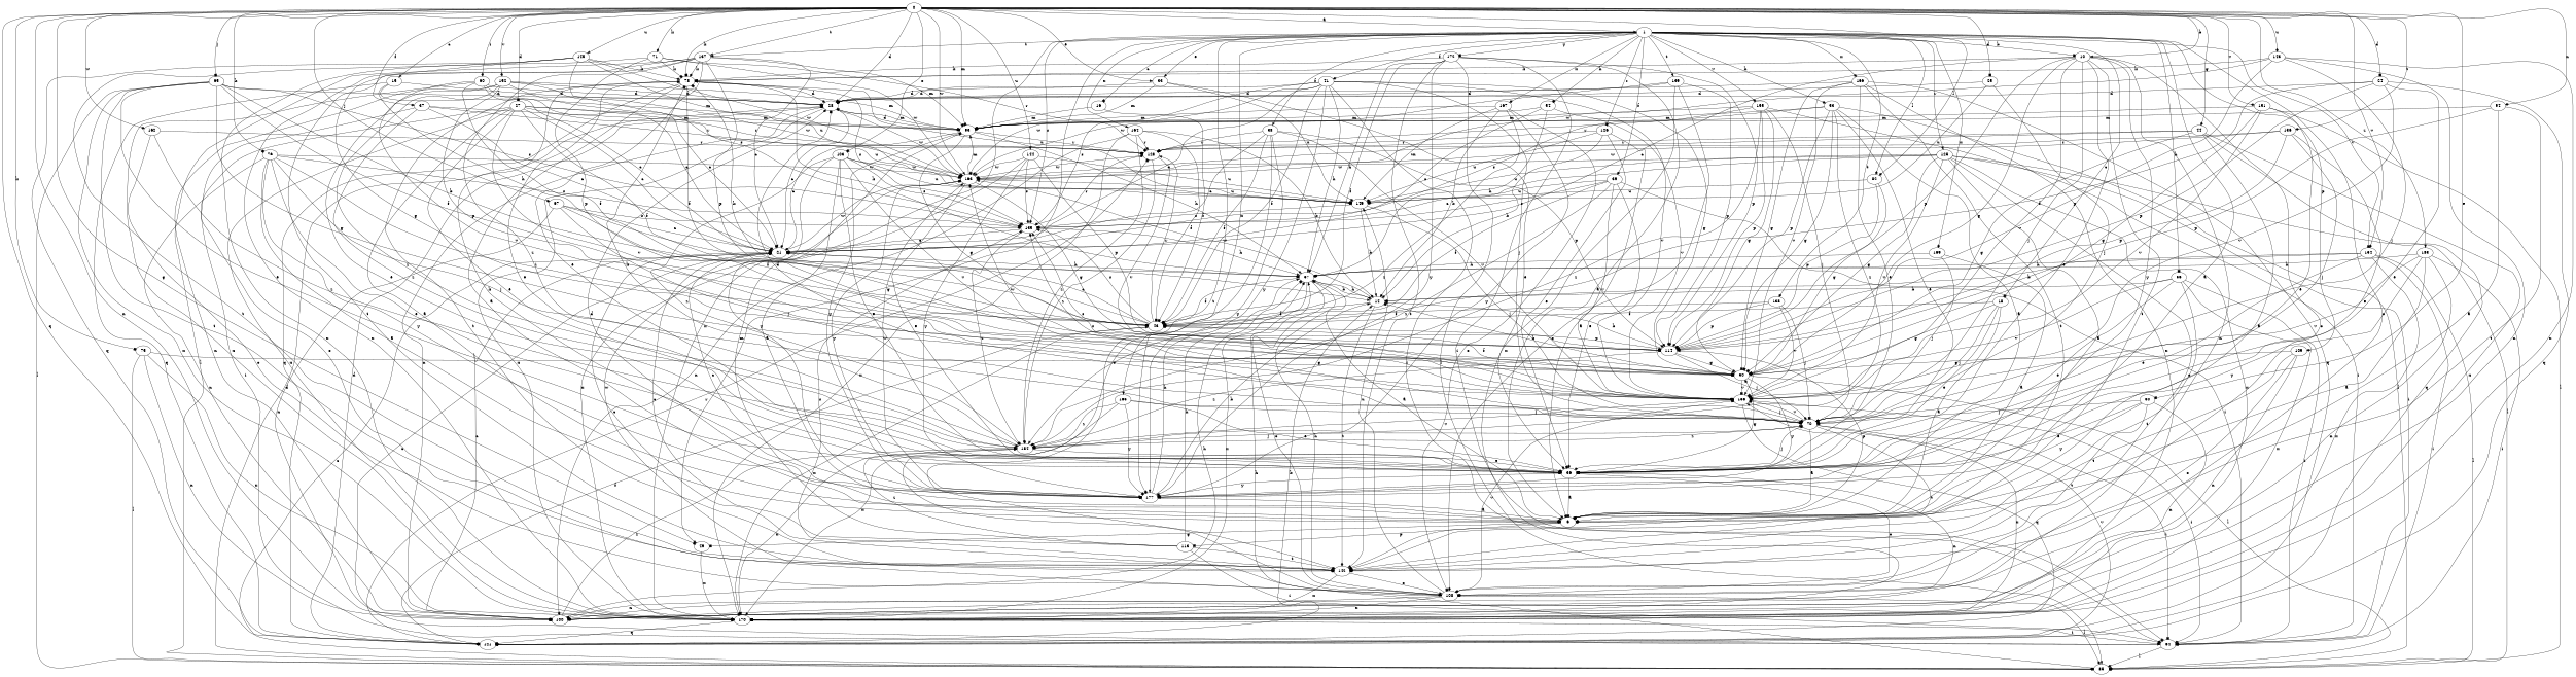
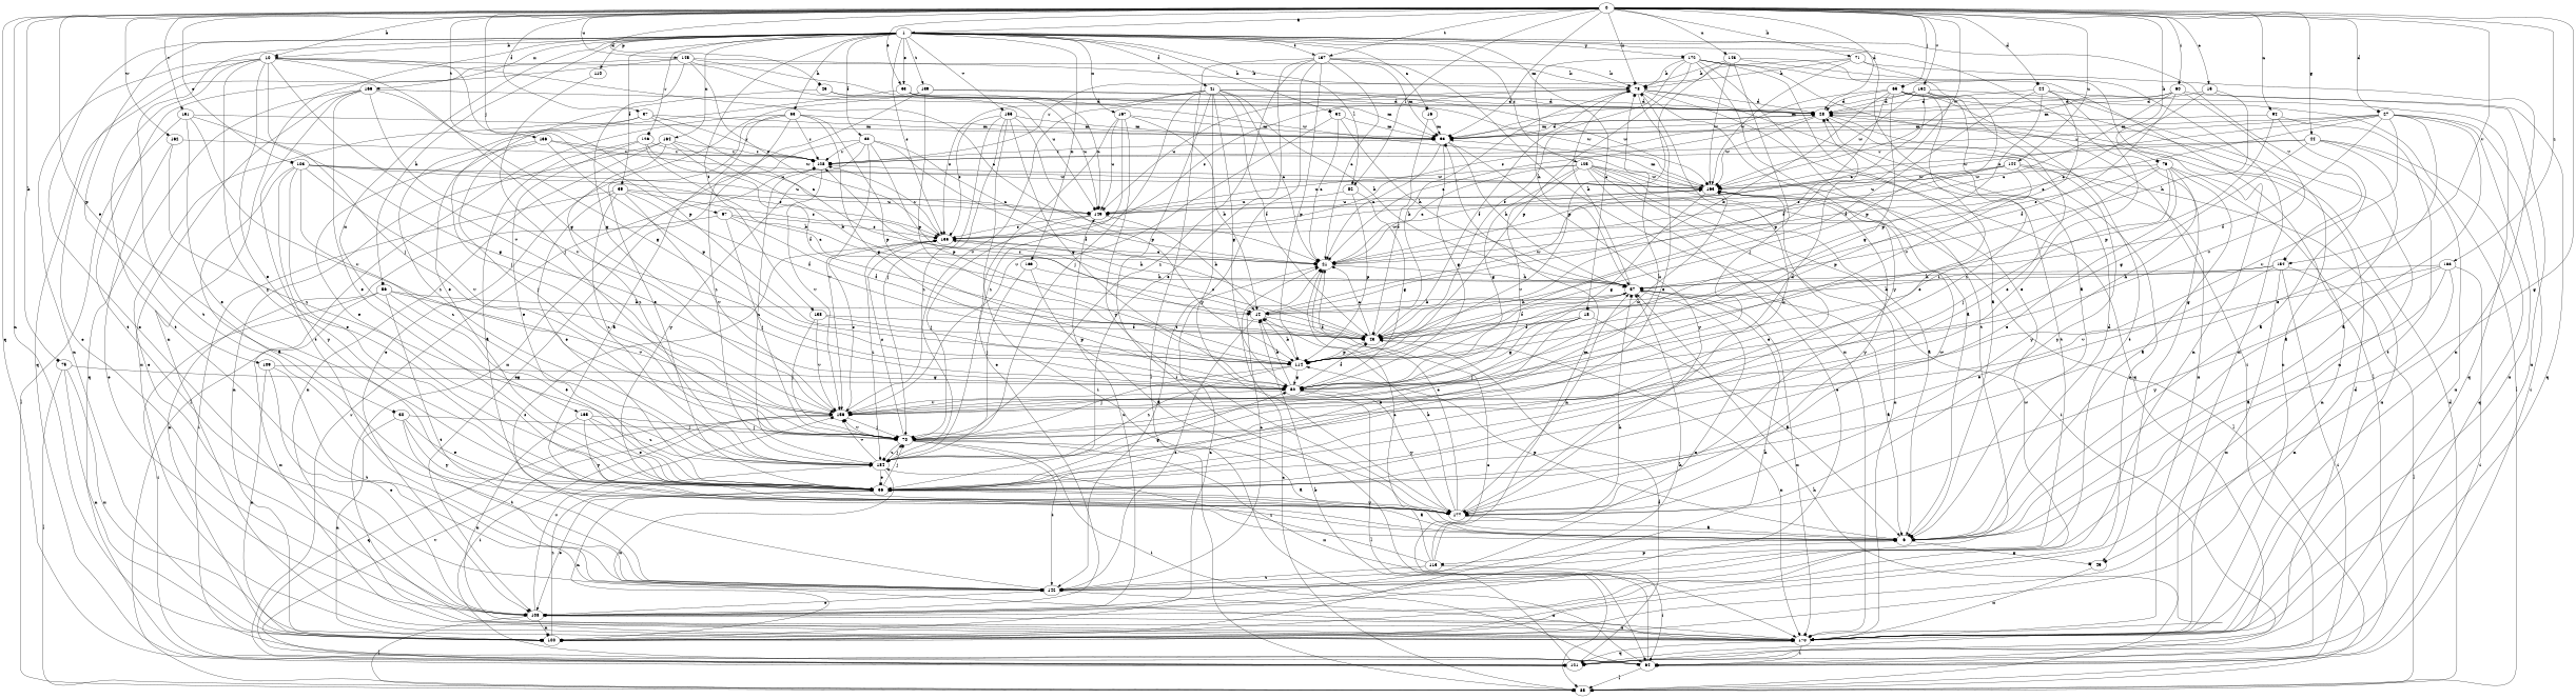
  strict digraph {
    edge [arrowhead=diamond]
    0
    1
    10
    15
    24
    25
    27
    28
    30
    33
    37
    44
    49
    60
    65
    67
    71
    75
    76
    78
    82
    93
    94
    100
    103
    121
    136
    137
    143
    144
    145
    151
    152
    154
    162
    163
    183
    6
    16
    18
    38
    39
    41
    53
    54
    56
    108
    109
+   110
    125
    126
    135
    138
    139
    142
    155
    164
    165
    166
    167
    169
    n62 [label=170]
    172
    114
    21
    36
    50
    70
    156
    177
    57
    43
    149
    64
    128
    184
    14
    85
    113
    0 -> 1 [arrowhead=normal label=a]
    0 -> 10 [arrowhead=normal label=b]
    0 -> 15 [arrowhead=normal label=c]
    0 -> 24 [arrowhead=box label=d]
    0 -> 25 [arrowhead=box label=d]
    0 -> 27 [arrowhead=box label=d]
    0 -> 28 [arrowhead=normal label=d]
    0 -> 30 [arrowhead=box label=e]
    0 -> 33 [arrowhead=normal label=e]
    0 -> 37 [label=f]
    0 -> 44 [label=g]
    0 -> 49 [arrowhead=box label=g]
    0 -> 60 [label=i]
    0 -> 65 [arrowhead=box label=j]
    0 -> 67 [label=j]
    0 -> 71 [label=k]
    0 -> 75 [arrowhead=box label=k]
    0 -> 76 [arrowhead=box label=k]
    0 -> 78 [arrowhead=box label=k]
    0 -> 82 [label=l]
    0 -> 93 [arrowhead=box label=m]
    0 -> 94 [label=n]
    0 -> 100 [arrowhead=box label=n]
    0 -> 103 [arrowhead=box label=o]
    0 -> 121 [arrowhead=box label=q]
    0 -> 136 [label=t]
    0 -> 137 [arrowhead=normal label=t]
    0 -> 143 [label=u]
    0 -> 144 [arrowhead=normal label=u]
    0 -> 145 [arrowhead=normal label=u]
    0 -> 151 [label=v]
    0 -> 152 [label=v]
    0 -> 154 [label=v]
    0 -> 162 [label=w]
    0 -> 163 [arrowhead=normal label=w]
    0 -> 183 [arrowhead=normal label=z]
    1 -> 10 [arrowhead=box label=b]
    1 -> 33 [arrowhead=normal label=e]
    1 -> 49 [arrowhead=normal label=g]
    1 -> 82 [label=l]
    1 -> 137 [arrowhead=normal label=t]
    1 -> 154 [arrowhead=box label=v]
    1 -> 6 [arrowhead=box label=a]
    1 -> 16 [arrowhead=box label=c]
    1 -> 18 [arrowhead=box label=c]
    1 -> 38 [arrowhead=normal label=f]
    1 -> 39 [label=f]
    1 -> 41 [label=f]
    1 -> 53 [label=h]
    1 -> 54 [arrowhead=box label=h]
    1 -> 56 [arrowhead=box label=h]
    1 -> 108 [label=o]
    1 -> 109 [label=p]
+   1 -> 110 [arrowhead=normal label=p]
    1 -> 125 [arrowhead=normal label=r]
    1 -> 126 [arrowhead=box label=r]
    1 -> 135 [label=s]
    1 -> 138 [label=t]
    1 -> 139 [arrowhead=normal label=t]
    1 -> 142 [label=t]
    1 -> 155 [label=v]
    1 -> 164 [arrowhead=normal label=x]
    1 -> 165 [arrowhead=normal label=x]
    1 -> 166 [label=x]
    1 -> 167 [label=x]
    1 -> 169 [label=x]
    1 -> n62 [arrowhead=normal label=x]
    1 -> 172 [arrowhead=box label=y]
    10 -> 78 [arrowhead=normal label=k]
    10 -> 100 [arrowhead=normal label=n]
    10 -> 108 [arrowhead=normal label=o]
    10 -> 142 [arrowhead=box label=t]
    10 -> 114 [arrowhead=normal label=p]
    10 -> 21 [arrowhead=box label=c]
    10 -> 36 [arrowhead=box label=e]
    10 -> 50 [arrowhead=normal label=g]
    10 -> 70 [arrowhead=normal label=j]
    10 -> 156 [arrowhead=normal label=v]
    10 -> 177 [arrowhead=box label=y]
    15 -> 28 [arrowhead=normal label=d]
    15 -> 121 [label=q]
    15 -> 21 [label=c]
    15 -> 57 [arrowhead=box label=h]
    24 -> 28 [arrowhead=box label=d]
    24 -> 121 [arrowhead=box label=q]
    24 -> 114 [label=p]
    24 -> 36 [arrowhead=box label=e]
    24 -> 156 [arrowhead=normal label=v]
    24 -> 43 [label=f]
    25 -> 28 [label=d]
    25 -> 70 [arrowhead=normal label=j]
    25 -> 149 [arrowhead=box label=u]
    27 -> 93 [arrowhead=box label=m]
    27 -> 6 [arrowhead=normal label=a]
    27 -> n62 [arrowhead=normal label=x]
    27 -> 21 [arrowhead=normal label=c]
    27 -> 36 [arrowhead=normal label=e]
    27 -> 156 [label=v]
    27 -> 43 [arrowhead=box label=f]
    27 -> 149 [arrowhead=box label=u]
    27 -> 64 [arrowhead=normal label=i]
    27 -> 128 [arrowhead=box label=r]
    28 -> 93 [label=m]
    28 -> 100 [arrowhead=normal label=n]
    28 -> 163 [label=w]
    28 -> n62 [label=x]
    28 -> 21 [label=c]
    30 -> 100 [arrowhead=normal label=n]
    30 -> 142 [arrowhead=box label=t]
    30 -> 36 [label=e]
    30 -> 70 [arrowhead=box label=j]
    30 -> 177 [arrowhead=normal label=y]
    33 -> 28 [arrowhead=normal label=d]
    33 -> 93 [label=m]
    33 -> 36 [label=e]
    33 -> 149 [label=u]
    37 -> 93 [label=m]
    37 -> 108 [arrowhead=normal label=o]
    37 -> 21 [arrowhead=box label=c]
    37 -> 128 [label=r]
    37 -> 184 [label=z]
    44 -> 121 [arrowhead=box label=q]
    44 -> 163 [arrowhead=box label=w]
    44 -> 6 [label=a]
    44 -> n62 [arrowhead=normal label=x]
    44 -> 50 [arrowhead=normal label=g]
    44 -> 128 [arrowhead=box label=r]
    49 -> n62 [arrowhead=normal label=x]
    60 -> 28 [arrowhead=box label=d]
    60 -> 93 [arrowhead=normal label=m]
    60 -> n62 [arrowhead=normal label=x]
    60 -> 21 [label=c]
    60 -> 156 [arrowhead=normal label=v]
    60 -> 43 [arrowhead=normal label=f]
    65 -> 28 [label=d]
    65 -> 135 [arrowhead=normal label=s]
    65 -> 142 [label=t]
    65 -> n62 [arrowhead=normal label=x]
    65 -> 36 [label=e]
    65 -> 50 [arrowhead=box label=g]
    65 -> 43 [label=f]
    65 -> 14 [arrowhead=normal label=b]
    65 -> 85 [label=l]
    67 -> 100 [arrowhead=box label=n]
    67 -> 135 [label=s]
    67 -> 21 [arrowhead=normal label=c]
    67 -> 70 [label=j]
    67 -> 43 [arrowhead=normal label=f]
    71 -> 78 [arrowhead=box label=k]
    71 -> 163 [arrowhead=normal label=w]
    71 -> n62 [arrowhead=normal label=x]
    71 -> 114 [label=p]
    71 -> 128 [arrowhead=box label=r]
    75 -> 100 [arrowhead=normal label=n]
    75 -> n62 [label=x]
    75 -> 50 [label=g]
    75 -> 85 [label=l]
    76 -> 100 [arrowhead=box label=n]
    76 -> 163 [arrowhead=normal label=w]
    76 -> 6 [label=a]
    76 -> 135 [arrowhead=normal label=s]
    76 -> 36 [arrowhead=normal label=e]
    76 -> 50 [arrowhead=box label=i]
    76 -> 70 [label=j]
    76 -> 177 [arrowhead=box label=y]
    78 -> 28 [label=d]
    78 -> 121 [label=q]
    78 -> 6 [arrowhead=box label=a]
    78 -> 135 [label=s]
    78 -> 142 [label=t]
    78 -> 36 [label=e]
    78 -> 43 [arrowhead=normal label=f]
    78 -> 149 [label=u]
    82 -> 114 [arrowhead=box label=p]
    82 -> 50 [arrowhead=normal label=g]
    82 -> 149 [label=u]
    93 -> 28 [arrowhead=box label=d]
    93 -> 21 [label=c]
    93 -> 50 [arrowhead=normal label=g]
    93 -> 177 [arrowhead=box label=y]
    93 -> 57 [arrowhead=normal label=h]
    93 -> 128 [arrowhead=box label=r]
    94 -> 93 [arrowhead=box label=m]
    94 -> 6 [label=a]
    94 -> 142 [arrowhead=box label=t]
    94 -> 114 [arrowhead=normal label=p]
    100 -> 21 [arrowhead=box label=c]
    100 -> 57 [label=h]
    100 -> 184 [arrowhead=normal label=z]
    103 -> 163 [arrowhead=box label=w]
    103 -> 6 [arrowhead=box label=a]
    103 -> 135 [arrowhead=normal label=s]
    103 -> 36 [arrowhead=normal label=e]
    103 -> 156 [arrowhead=normal label=v]
    103 -> 177 [arrowhead=box label=y]
    103 -> 149 [arrowhead=box label=u]
    103 -> 184 [label=z]
    121 -> 28 [label=d]
    121 -> 156 [arrowhead=normal label=v]
    121 -> 43 [arrowhead=normal label=f]
    121 -> 128 [arrowhead=box label=r]
    121 -> 14 [arrowhead=normal label=b]
    136 -> 163 [label=w]
    136 -> 114 [label=p]
    136 -> 36 [arrowhead=box label=e]
    136 -> 70 [arrowhead=box label=j]
    136 -> 128 [label=r]
    137 -> 78 [label=k]
    137 -> 93 [arrowhead=box label=m]
    137 -> 142 [arrowhead=normal label=t]
    137 -> n62 [label=x]
    137 -> 114 [arrowhead=box label=p]
    137 -> 21 [arrowhead=normal label=c]
    137 -> 36 [arrowhead=normal label=e]
    137 -> 184 [label=z]
    137 -> 85 [arrowhead=box label=l]
    143 -> 78 [arrowhead=box label=k]
    143 -> 100 [label=n]
    143 -> 163 [arrowhead=normal label=w]
    143 -> n62 [label=x]
    143 -> 114 [arrowhead=normal label=p]
    143 -> 70 [label=j]
    144 -> 163 [arrowhead=normal label=w]
    144 -> 135 [label=s]
    144 -> n62 [label=x]
    144 -> 114 [arrowhead=box label=p]
    144 -> 177 [arrowhead=normal label=y]
    144 -> 149 [arrowhead=box label=u]
    145 -> 78 [label=k]
    145 -> 121 [label=q]
    145 -> 163 [arrowhead=normal label=w]
    145 -> 135 [label=s]
    145 -> 142 [arrowhead=box label=t]
    145 -> 50 [arrowhead=normal label=g]
    145 -> 149 [arrowhead=box label=u]
    151 -> 93 [arrowhead=normal label=m]
    151 -> 36 [arrowhead=normal label=e]
    151 -> 50 [label=g]
    151 -> 156 [label=v]
    151 -> 85 [arrowhead=box label=l]
    152 -> 28 [label=d]
    152 -> 93 [arrowhead=normal label=m]
    152 -> 100 [label=n]
    152 -> 163 [arrowhead=box label=w]
    152 -> 114 [arrowhead=box label=p]
    152 -> 21 [label=c]
    152 -> 36 [label=e]
    152 -> 184 [arrowhead=normal label=z]
    154 -> n62 [arrowhead=normal label=x]
    154 -> 36 [label=e]
    154 -> 57 [arrowhead=normal label=h]
    154 -> 64 [arrowhead=normal label=i]
    154 -> 14 [arrowhead=normal label=b]
    154 -> 85 [arrowhead=box label=l]
    162 -> 108 [label=o]
    162 -> 128 [arrowhead=box label=r]
    162 -> 184 [arrowhead=normal label=z]
    163 -> 93 [arrowhead=normal label=m]
    163 -> 36 [arrowhead=box label=e]
    163 -> 50 [arrowhead=box label=g]
    163 -> 177 [arrowhead=normal label=y]
    163 -> 149 [label=u]
    183 -> 100 [arrowhead=box label=n]
    183 -> 6 [arrowhead=box label=a]
    183 -> 156 [arrowhead=box label=v]
    183 -> 177 [arrowhead=normal label=y]
    183 -> 57 [arrowhead=normal label=h]
    183 -> 64 [arrowhead=box label=i]
    6 -> 28 [label=d]
    6 -> 49 [arrowhead=box label=g]
    6 -> 114 [arrowhead=normal label=p]
    6 -> 113 [arrowhead=box label=p]
    16 -> 93 [arrowhead=normal label=m]
    16 -> 43 [arrowhead=box label=f]
    18 -> 6 [arrowhead=normal label=a]
    18 -> 36 [arrowhead=box label=e]
    18 -> 50 [label=g]
    18 -> 70 [arrowhead=normal label=j]
    18 -> 43 [arrowhead=normal label=f]
    38 -> 108 [label=o]
    38 -> 114 [label=p]
    38 -> 21 [label=c]
    38 -> 156 [arrowhead=normal label=v]
    38 -> 177 [arrowhead=box label=y]
    38 -> 43 [label=f]
    38 -> 128 [label=r]
    39 -> 135 [arrowhead=box label=s]
    39 -> 36 [label=e]
    39 -> 156 [arrowhead=box label=v]
    39 -> 43 [arrowhead=box label=f]
    39 -> 149 [arrowhead=box label=u]
    39 -> 64 [arrowhead=normal label=i]
    39 -> 184 [arrowhead=normal label=z]
    41 -> 28 [arrowhead=box label=d]
    41 -> 163 [arrowhead=box label=w]
    41 -> 135 [label=s]
    41 -> 21 [label=c]
    41 -> 50 [arrowhead=normal label=g]
    41 -> 70 [arrowhead=box label=j]
    41 -> 156 [label=v]
    41 -> 177 [arrowhead=normal label=y]
    41 -> 57 [arrowhead=normal label=h]
    41 -> 43 [label=f]
    41 -> 64 [label=i]
    53 -> 93 [label=m]
    53 -> 6 [label=a]
    53 -> 114 [label=p]
    53 -> 36 [label=e]
    53 -> 50 [arrowhead=box label=g]
    53 -> 128 [label=r]
    53 -> 184 [arrowhead=normal label=z]
    53 -> 85 [arrowhead=box label=l]
    54 -> 93 [arrowhead=normal label=m]
    54 -> 21 [arrowhead=box label=c]
    54 -> 156 [label=v]
    54 -> 57 [label=h]
    56 -> 142 [arrowhead=normal label=t]
    56 -> n62 [arrowhead=normal label=x]
    56 -> 36 [arrowhead=normal label=e]
    56 -> 156 [arrowhead=normal label=v]
    56 -> 64 [arrowhead=normal label=i]
    56 -> 14 [label=b]
    108 -> 100 [arrowhead=box label=n]
    108 -> 163 [arrowhead=box label=w]
    108 -> n62 [label=x]
    108 -> 156 [arrowhead=box label=v]
    108 -> 57 [label=h]
    108 -> 149 [arrowhead=normal label=u]
    108 -> 85 [label=l]
    109 -> 100 [arrowhead=normal label=n]
    109 -> 108 [arrowhead=box label=o]
    109 -> 142 [label=t]
    109 -> 50 [label=g]
+   110 -> 70 [arrowhead=normal label=j]
    125 -> 163 [label=w]
    125 -> 6 [arrowhead=normal label=a]
    125 -> 108 [label=o]
    125 -> n62 [arrowhead=normal label=x]
    125 -> 21 [arrowhead=normal label=c]
    125 -> 50 [arrowhead=box label=g]
    125 -> 156 [arrowhead=box label=v]
    125 -> 149 [arrowhead=normal label=u]
    125 -> 64 [label=i]
    125 -> 85 [label=l]
    126 -> 6 [arrowhead=box label=a]
    126 -> 36 [arrowhead=box label=e]
    126 -> 149 [label=u]
    126 -> 128 [arrowhead=normal label=r]
    126 -> 14 [label=b]
    135 -> 21 [arrowhead=normal label=c]
    135 -> 57 [arrowhead=normal label=h]
    135 -> 128 [label=r]
    135 -> 184 [label=z]
    138 -> 114 [label=p]
    138 -> 70 [arrowhead=box label=j]
    138 -> 156 [arrowhead=normal label=v]
    138 -> 43 [arrowhead=box label=f]
    139 -> 28 [arrowhead=normal label=d]
    139 -> 163 [label=w]
    139 -> 108 [label=o]
    139 -> n62 [label=x]
    139 -> 114 [label=p]
    142 -> 108 [arrowhead=normal label=o]
    142 -> 135 [label=s]
    142 -> n62 [label=x]
    142 -> 21 [label=c]
    155 -> 93 [arrowhead=box label=m]
    155 -> 135 [label=s]
    155 -> 114 [label=p]
    155 -> 50 [arrowhead=normal label=g]
    155 -> 70 [label=j]
    155 -> 64 [arrowhead=normal label=i]
    155 -> 184 [label=z]
    164 -> 100 [label=n]
    164 -> n62 [arrowhead=box label=x]
    164 -> 43 [arrowhead=box label=f]
    164 -> 128 [label=r]
    164 -> 184 [arrowhead=normal label=z]
    164 -> 14 [label=b]
    165 -> n62 [arrowhead=normal label=x]
    165 -> 36 [label=e]
    165 -> 70 [arrowhead=normal label=j]
    165 -> 177 [arrowhead=box label=y]
    165 -> 184 [arrowhead=normal label=z]
    166 -> 28 [arrowhead=box label=d]
    166 -> 121 [label=q]
    166 -> 142 [label=t]
    166 -> n62 [arrowhead=box label=x]
    166 -> 36 [label=e]
    166 -> 50 [arrowhead=box label=g]
    166 -> 156 [arrowhead=normal label=v]
    167 -> 93 [arrowhead=box label=m]
    167 -> 108 [arrowhead=box label=o]
    167 -> 177 [arrowhead=box label=y]
    167 -> 149 [arrowhead=normal label=u]
    167 -> 184 [arrowhead=normal label=z]
    167 -> 14 [label=b]
    169 -> 6 [arrowhead=box label=a]
    169 -> 70 [label=j]
    169 -> 57 [arrowhead=box label=h]
    n62 -> 121 [arrowhead=box label=q]
    n62 -> 64 [label=i]
    172 -> 78 [arrowhead=normal label=k]
    172 -> 6 [label=a]
    172 -> 142 [arrowhead=normal label=t]
    172 -> 114 [label=p]
    172 -> 177 [label=y]
    172 -> 57 [label=h]
    172 -> 43 [label=f]
    172 -> 64 [arrowhead=box label=i]
    172 -> 85 [arrowhead=normal label=l]
    114 -> 50 [arrowhead=normal label=g]
    114 -> 70 [label=j]
    114 -> 184 [label=z]
    114 -> 14 [label=b]
    21 -> 163 [arrowhead=normal label=w]
    21 -> 57 [label=h]
    36 -> 100 [label=n]
    36 -> 6 [arrowhead=box label=a]
    36 -> 108 [arrowhead=normal label=o]
    36 -> 50 [label=g]
    36 -> 70 [arrowhead=box label=j]
    36 -> 177 [label=y]
    50 -> 156 [arrowhead=box label=v]
    50 -> 177 [arrowhead=normal label=y]
    50 -> 43 [arrowhead=box label=f]
    50 -> 14 [arrowhead=box label=b]
    50 -> 85 [label=l]
    70 -> 28 [arrowhead=box label=d]
    70 -> 6 [label=a]
    70 -> 135 [label=s]
    70 -> 142 [arrowhead=normal label=t]
    70 -> n62 [arrowhead=normal label=x]
    70 -> 156 [arrowhead=box label=v]
    70 -> 64 [arrowhead=box label=i]
    70 -> 184 [arrowhead=box label=z]
    156 -> 121 [label=q]
    156 -> 163 [label=w]
    156 -> 135 [arrowhead=normal label=s]
    156 -> 70 [arrowhead=box label=j]
    156 -> 64 [label=i]
    177 -> 78 [arrowhead=box label=k]
    177 -> 163 [arrowhead=normal label=w]
    177 -> 6 [arrowhead=normal label=a]
    177 -> 21 [arrowhead=normal label=c]
    177 -> 57 [arrowhead=normal label=h]
    177 -> 14 [arrowhead=normal label=b]
    57 -> 78 [arrowhead=normal label=k]
    57 -> 6 [label=a]
    57 -> 108 [arrowhead=normal label=o]
    57 -> n62 [arrowhead=box label=x]
    57 -> 43 [arrowhead=box label=f]
    57 -> 14 [label=b]
    43 -> 78 [arrowhead=box label=k]
    43 -> 135 [arrowhead=normal label=s]
    43 -> n62 [label=x]
    43 -> 114 [label=p]
    43 -> 21 [label=c]
    43 -> 128 [arrowhead=normal label=r]
    149 -> 135 [arrowhead=normal label=s]
    149 -> 70 [label=j]
    149 -> 14 [arrowhead=normal label=b]
    64 -> 21 [label=c]
    64 -> 85 [label=l]
    128 -> 163 [label=w]
    128 -> 156 [label=v]
    128 -> 184 [label=z]
    184 -> 78 [arrowhead=box label=k]
    184 -> n62 [arrowhead=normal label=x]
    184 -> 36 [arrowhead=box label=e]
    184 -> 70 [arrowhead=normal label=j]
    184 -> 156 [arrowhead=box label=v]
    14 -> 163 [arrowhead=normal label=w]
    14 -> 142 [label=t]
    14 -> 57 [arrowhead=normal label=h]
    14 -> 43 [label=f]
    85 -> 28 [arrowhead=box label=d]
    85 -> 21 [arrowhead=normal label=c]
    85 -> 57 [arrowhead=normal label=h]
    113 -> 93 [arrowhead=box label=m]
    113 -> 142 [arrowhead=normal label=t]
    113 -> 21 [label=c]
    113 -> 57 [arrowhead=box label=h]
    113 -> 64 [label=i]
    113 -> 184 [arrowhead=normal label=z]
  }
